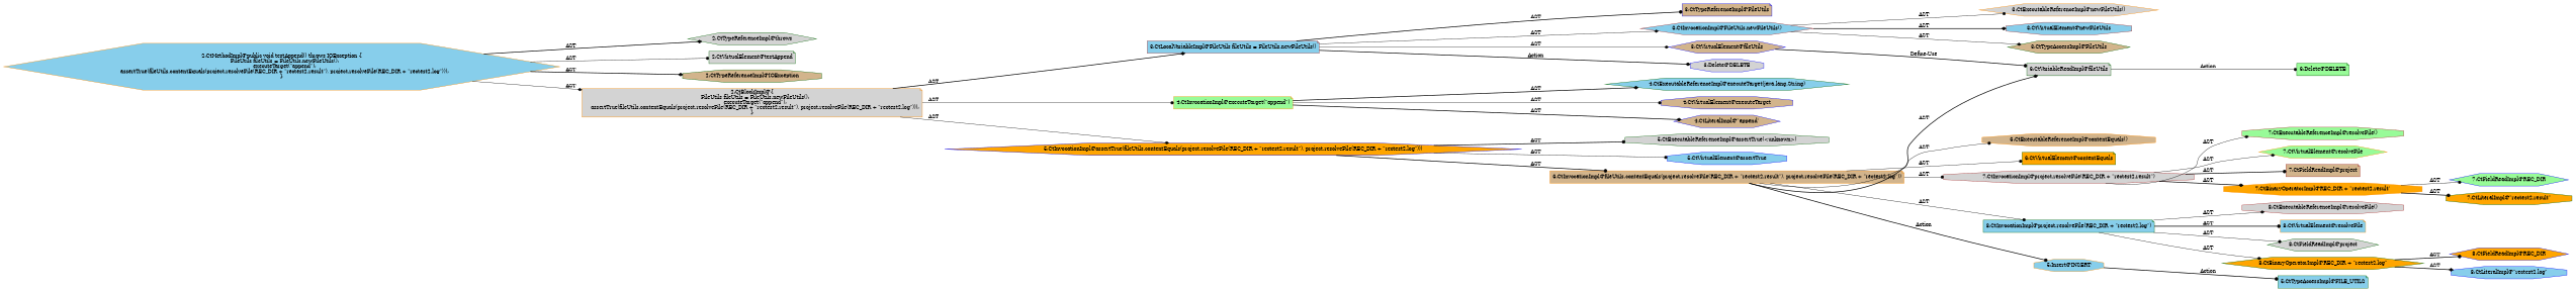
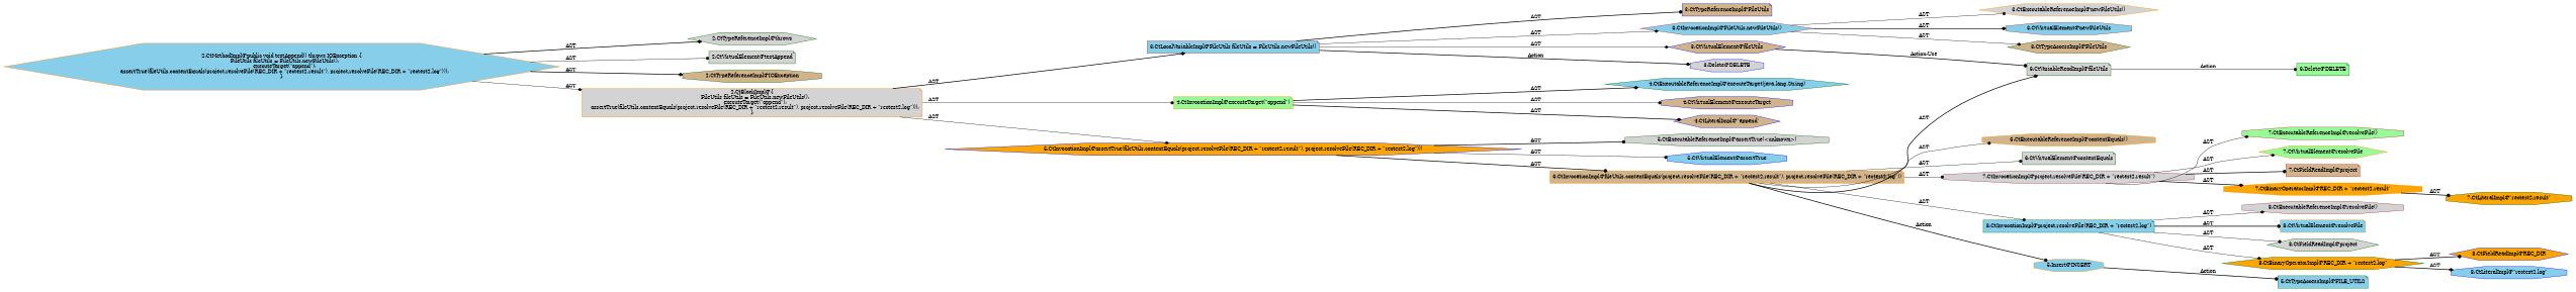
  digraph {
    rankdir=LR
    node [color=darkgreen fillcolor=lightgrey shape=hexagon style=filled]
    edge [arrowhead=dot style=solid]
    n1 [label="2:CtTypeReferenceImpl@throws"]
    n2 [label="2:CtVirtualElement@testAppend" shape=note]
    n3 [fillcolor=tan label="2:CtTypeReferenceImpl@IOException" shape=octagon]
    n4 [color=blue fillcolor=tan label="3:CtTypeReferenceImpl@FileUtils" shape=note]
    n5 [color=darkorange label="3:CtExecutableReferenceImpl@newFileUtils()"]
    n6 [color=brown fillcolor=skyblue label="3:CtVirtualElement@newFileUtils" shape=octagon]
    n7 [fillcolor=tan label="3:CtTypeAccessImpl@FileUtils"]
    n8 [color=brown fillcolor=skyblue label="3:CtInvocationImpl@FileUtils.newFileUtils()"]
    n9 [color=blue fillcolor=tan label="3:CtVirtualElement@fileUtils"]
    n10 [label="6:CtVariableReadImpl@fileUtils" shape=note]
    n11 [fillcolor=palegreen label="6:Delete@DELETE" shape=note]
    n12 [color=brown fillcolor=skyblue label="3:CtLocalVariableImpl@FileUtils fileUtils = FileUtils.newFileUtils()" shape=note]
    n13 [color=blue label="3:Delete@DELETE" shape=octagon]
    n14 [fillcolor=skyblue label="4:CtExecutableReferenceImpl@executeTarget(java.lang.String)"]
    n15 [color=blue fillcolor=tan label="4:CtVirtualElement@executeTarget" shape=octagon]
    n16 [color=blue fillcolor=tan label="4:CtLiteralImpl@\"append\""]
    n17 [color=darkorange fillcolor=palegreen label="4:CtInvocationImpl@executeTarget(\"append\")" shape=note]
    n18 [label="5:CtExecutableReferenceImpl@assertTrue(<unknown>)" shape=octagon]
    n19 [color=blue fillcolor=skyblue label="5:CtVirtualElement@assertTrue" shape=octagon]
    n20 [color=darkorange fillcolor=tan label="6:CtExecutableReferenceImpl@contentEquals()" shape=octagon]
-   n21 [fillcolor=orange label="6:CtVirtualElement@contentEquals" shape=note]
+   n21 [label="6:CtVirtualElement@contentEquals" shape=note]
    n22 [color=brown fillcolor=palegreen label="7:CtExecutableReferenceImpl@resolveFile()" shape=octagon]
    n23 [color=darkorange fillcolor=palegreen label="7:CtVirtualElement@resolveFile"]
    n24 [color=brown fillcolor=tan label="7:CtFieldReadImpl@project" shape=note]
-   n25 [color=blue fillcolor=palegreen label="7:CtFieldReadImpl@REC_DIR"]
    n26 [fillcolor=orange label="7:CtLiteralImpl@\"rectest2.result\"" shape=octagon]
    n27 [color=darkorange fillcolor=orange label="7:CtBinaryOperatorImpl@REC_DIR + \"rectest2.result\"" shape=octagon]
    n28 [color=brown label="7:CtInvocationImpl@project.resolveFile(REC_DIR + \"rectest2.result\")" shape=octagon]
    n29 [color=brown label="8:CtExecutableReferenceImpl@resolveFile()" shape=octagon]
    n30 [color=darkorange fillcolor=skyblue label="8:CtVirtualElement@resolveFile" shape=note]
    n31 [label="8:CtFieldReadImpl@project"]
    n32 [color=blue fillcolor=orange label="8:CtFieldReadImpl@REC_DIR"]
    n33 [color=blue fillcolor=skyblue label="8:CtLiteralImpl@\"rectest2.log\"" shape=octagon]
    n34 [fillcolor=orange label="8:CtBinaryOperatorImpl@REC_DIR + \"rectest2.log\""]
    n35 [fillcolor=skyblue label="8:CtInvocationImpl@project.resolveFile(REC_DIR + \"rectest2.log\")" shape=note]
    n36 [color=darkorange fillcolor=tan label="6:CtInvocationImpl@fileUtils.contentEquals(project.resolveFile(REC_DIR + \"rectest2.result\"), project.resolveFile(REC_DIR + \"rectest2.log\"))" shape=note]
    n37 [color=darkorange fillcolor=skyblue label="5:Insert@INSERT" shape=octagon]
    n38 [fillcolor=skyblue label="5:CtTypeAccessImpl@FILE_UTILS" shape=note]
    n39 [color=blue fillcolor=orange label="5:CtInvocationImpl@assertTrue(fileUtils.contentEquals(project.resolveFile(REC_DIR + \"rectest2.result\"), project.resolveFile(REC_DIR + \"rectest2.log\")))"]
    n40 [color=darkorange label="2:CtBlockImpl@\{\n    FileUtils fileUtils = FileUtils.newFileUtils();\n    executeTarget(\"append\");\n    assertTrue(fileUtils.contentEquals(project.resolveFile(REC_DIR + \"rectest2.result\"), project.resolveFile(REC_DIR + \"rectest2.log\")));\n\}" shape=note]
    n41 [color=darkorange fillcolor=skyblue label="2:CtMethodImpl@public void testAppend() throws IOException \{\n    FileUtils fileUtils = FileUtils.newFileUtils();\n    executeTarget(\"append\");\n    assertTrue(fileUtils.contentEquals(project.resolveFile(REC_DIR + \"rectest2.result\"), project.resolveFile(REC_DIR + \"rectest2.log\")));\n\}"]
    n8 -> n5 [label=AST]
    n8 -> n6 [arrowhead=diamond label=AST style=bold]
    n8 -> n7 [arrowhead=diamond label=AST]
-   n9 -> n10 [label="Define-Use" style=bold]
+   n9 -> n10 [label="Action-Use" style=bold]
    n10 -> n11 [label=Action]
    n12 -> n4 [label=AST style=bold]
    n12 -> n8 [arrowhead=diamond label=AST]
    n12 -> n9 [arrowhead=diamond label=AST]
    n12 -> n13 [arrowhead=diamond label=Action style=bold]
    n17 -> n14 [arrowhead=diamond label=AST style=bold]
    n17 -> n15 [label=AST]
    n17 -> n16 [arrowhead=diamond label=AST style=bold]
-   n27 -> n25 [label=AST]
    n27 -> n26 [label=AST style=bold]
    n28 -> n22 [arrowhead=diamond label=AST]
    n28 -> n23 [arrowhead=diamond label=AST]
    n28 -> n24 [label=AST style=bold]
    n28 -> n27 [arrowhead=diamond label=AST style=bold]
    n34 -> n32 [label=AST style=bold]
    n34 -> n33 [arrowhead=diamond label=AST style=bold]
    n35 -> n29 [arrowhead=diamond label=AST]
    n35 -> n30 [label=AST style=bold]
    n35 -> n31 [label=AST]
    n35 -> n34 [arrowhead=diamond label=AST]
    n36 -> n10 [arrowhead=diamond label=AST style=bold]
    n36 -> n20 [label=AST]
    n36 -> n21 [label=AST]
    n36 -> n28 [label=AST]
    n36 -> n35 [label=AST]
    n36 -> n37 [label=Action style=bold]
    n37 -> n38 [label=Action style=bold]
    n39 -> n18 [label=AST style=bold]
    n39 -> n19 [label=AST]
    n39 -> n36 [label=AST style=bold]
    n40 -> n12 [arrowhead=diamond label=AST style=bold]
    n40 -> n17 [label=AST]
    n40 -> n39 [arrowhead=diamond label=AST]
    n41 -> n1 [arrowhead=diamond label=AST style=bold]
    n41 -> n2 [label=AST]
    n41 -> n3 [arrowhead=diamond label=AST style=bold]
    n41 -> n40 [arrowhead=diamond label=AST]
  }
